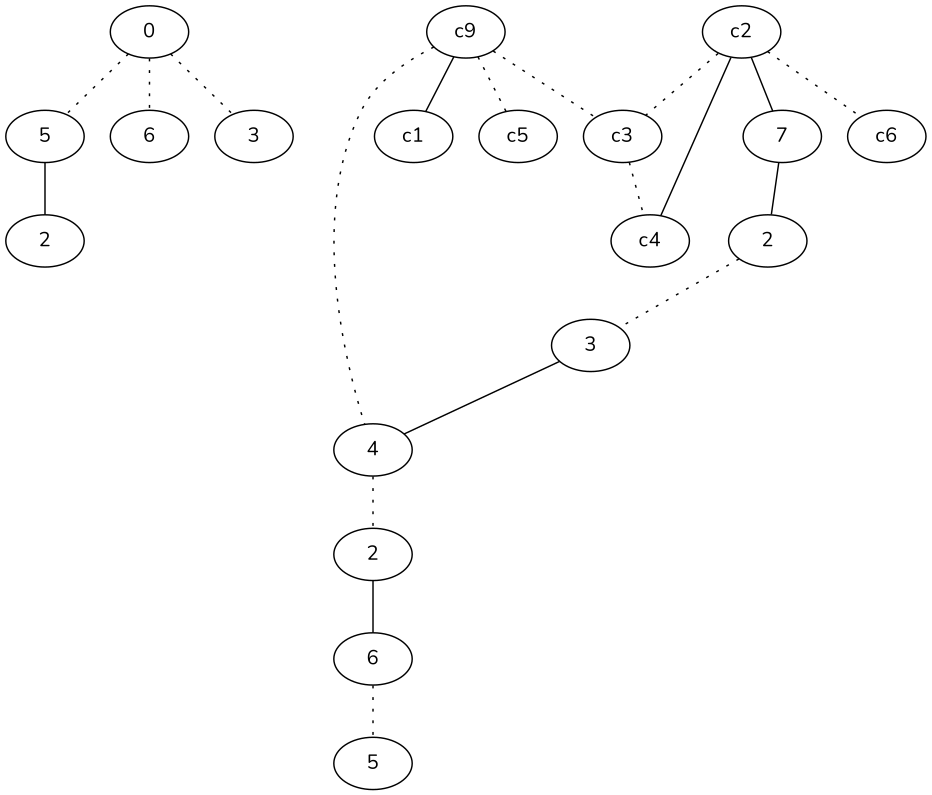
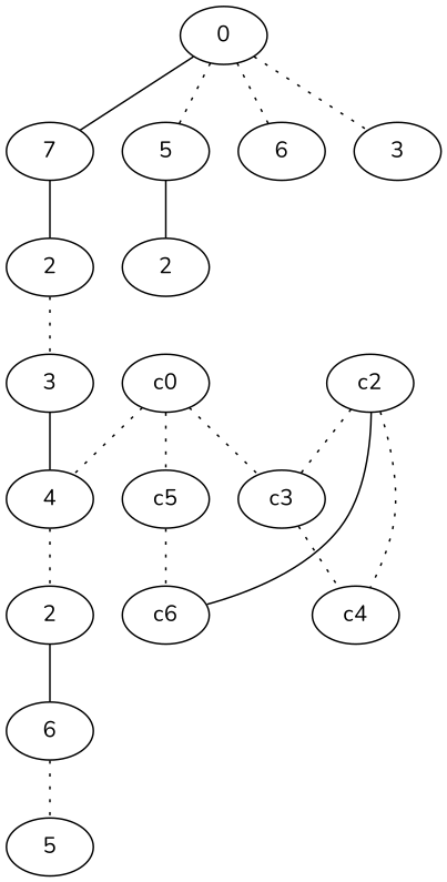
  graph {
    fontname=Nunito
    node [fontname=Nunito]
    edge [fontname=Nunito style=dotted]
    n1 [label=0]
    n2 [label=7]
    n3 [label=5]
    n4 [label=6]
    n5 [label=3]
    n6 [label=2]
    n7 [label=2]
    n8 [label=3]
    n9 [label=4]
    n10 [label=2]
    n11 [label=6]
    n12 [label=5]
-   c0 [label=c9]
-   c1
+   c0
    c3
    c5
    c4
    c6
    c2
-   c2 -- n2 [style=""]
+   n1 -- n2 [style=""]
    n1 -- n3
    n1 -- n4
    n1 -- n5
    n2 -- n6 [style=""]
    n3 -- n7 [style=""]
    n6 -- n8
    n8 -- n9 [style=""]
    n9 -- n10
    n10 -- n11 [style=""]
    n11 -- n12
    c0 -- n9
-   c0 -- c1 [style=""]
    c0 -- c3
    c0 -- c5
    c3 -- c4
+   c5 -- c6
    c2 -- c3
-   c2 -- c4 [style=solid]
-   c2 -- c6
+   c2 -- c4
+   c2 -- c6 [style=""]
  }
